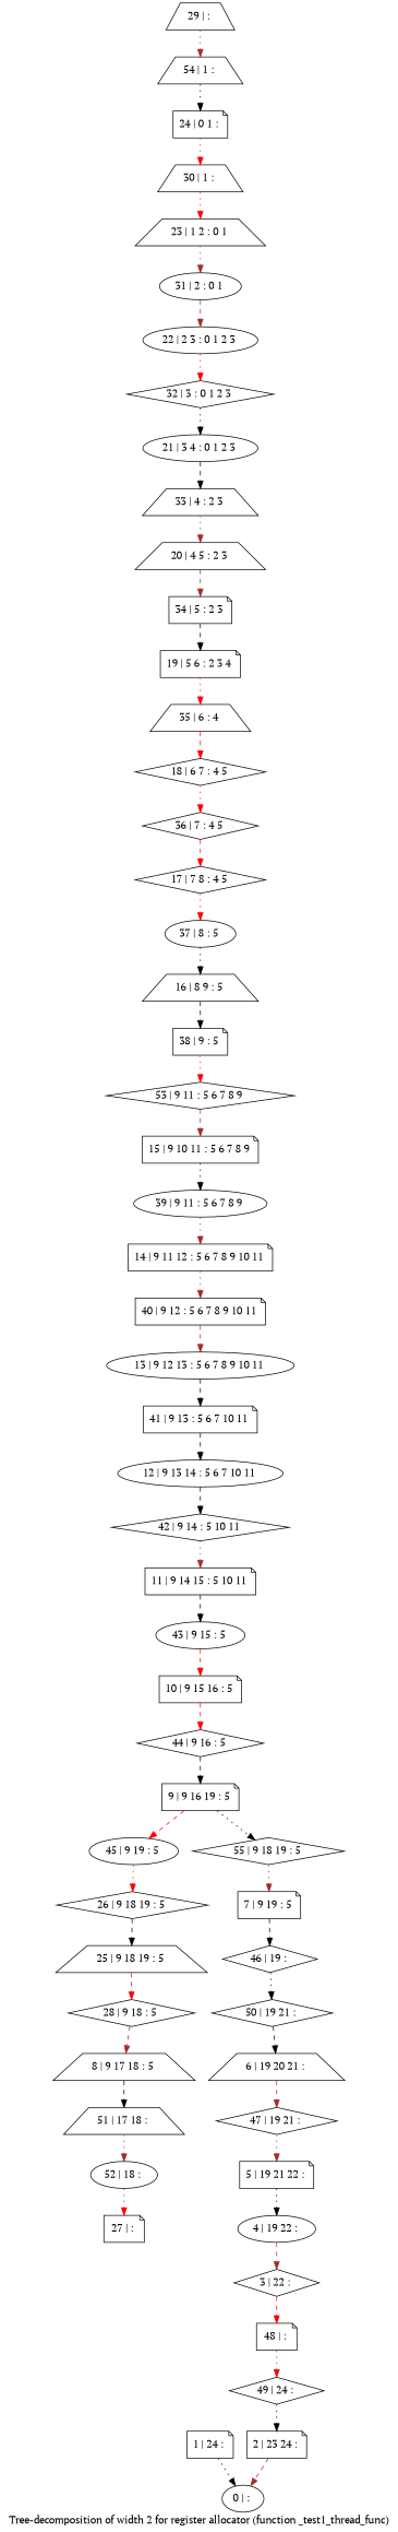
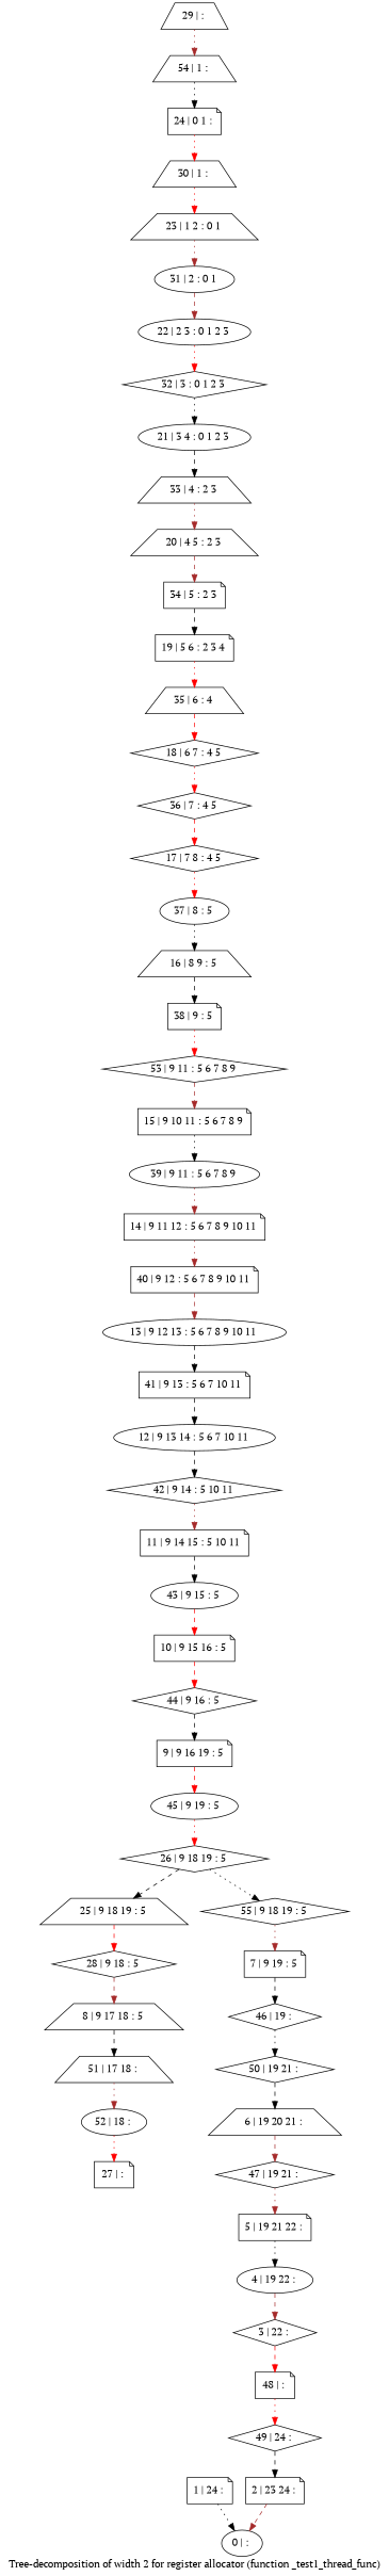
  digraph {
    fontname="PT Serif"
    label="Tree-decomposition of width 2 for register allocator (function _test1_thread_func)"
    node [fontname="PT Serif" shape=note]
    edge [color=black fontname="PT Serif" style=dotted]
    n1 [label="0 | : " shape=ellipse]
    n2 [label="1 | 24 : "]
    n3 [label="2 | 23 24 : "]
    n4 [label="3 | 22 : " shape=diamond]
    n5 [label="48 | : "]
    n6 [label="49 | 24 : " shape=diamond]
    n7 [label="4 | 19 22 : " shape=ellipse]
    n8 [label="5 | 19 21 22 : "]
    n9 [label="6 | 19 20 21 : " shape=trapezium]
    n10 [label="47 | 19 21 : " shape=diamond]
    n11 [label="7 | 9 19 : 5 "]
    n12 [label="46 | 19 : " shape=diamond]
    n13 [label="50 | 19 21 : " shape=diamond]
    n14 [label="8 | 9 17 18 : 5 " shape=trapezium]
    n15 [label="51 | 17 18 : " shape=trapezium]
    n16 [label="52 | 18 : " shape=ellipse]
    n17 [label="9 | 9 16 19 : 5 "]
    n18 [label="45 | 9 19 : 5 " shape=ellipse]
    n19 [label="26 | 9 18 19 : 5 " shape=diamond]
    n20 [label="10 | 9 15 16 : 5 "]
    n21 [label="44 | 9 16 : 5 " shape=diamond]
    n22 [label="11 | 9 14 15 : 5 10 11 "]
    n23 [label="43 | 9 15 : 5 " shape=ellipse]
    n24 [label="12 | 9 13 14 : 5 6 7 10 11 " shape=ellipse]
    n25 [label="42 | 9 14 : 5 10 11 " shape=diamond]
    n26 [label="13 | 9 12 13 : 5 6 7 8 9 10 11 " shape=ellipse]
    n27 [label="41 | 9 13 : 5 6 7 10 11 "]
    n28 [label="14 | 9 11 12 : 5 6 7 8 9 10 11 "]
    n29 [label="40 | 9 12 : 5 6 7 8 9 10 11 "]
    n30 [label="15 | 9 10 11 : 5 6 7 8 9 "]
    n31 [label="39 | 9 11 : 5 6 7 8 9 " shape=ellipse]
    n32 [label="16 | 8 9 : 5 " shape=trapezium]
    n33 [label="38 | 9 : 5 "]
    n34 [label="53 | 9 11 : 5 6 7 8 9 " shape=diamond]
    n35 [label="17 | 7 8 : 4 5 " shape=diamond]
    n36 [label="37 | 8 : 5 " shape=ellipse]
    n37 [label="18 | 6 7 : 4 5 " shape=diamond]
    n38 [label="36 | 7 : 4 5 " shape=diamond]
    n39 [label="19 | 5 6 : 2 3 4 "]
    n40 [label="35 | 6 : 4 " shape=trapezium]
    n41 [label="20 | 4 5 : 2 3 " shape=trapezium]
    n42 [label="34 | 5 : 2 3 "]
    n43 [label="21 | 3 4 : 0 1 2 3 " shape=ellipse]
    n44 [label="33 | 4 : 2 3 " shape=trapezium]
    n45 [label="22 | 2 3 : 0 1 2 3 " shape=ellipse]
    n46 [label="32 | 3 : 0 1 2 3 " shape=diamond]
    n47 [label="23 | 1 2 : 0 1 " shape=trapezium]
    n48 [label="31 | 2 : 0 1 " shape=ellipse]
    n49 [label="24 | 0 1 : "]
    n50 [label="30 | 1 : " shape=trapezium]
    n51 [label="25 | 9 18 19 : 5 " shape=trapezium]
    n52 [label="28 | 9 18 : 5 " shape=diamond]
    n53 [label="55 | 9 18 19 : 5 " shape=diamond]
    n54 [label="27 | : "]
    n55 [label="29 | : " shape=trapezium]
    n56 [label="54 | 1 : " shape=trapezium]
    n2 -> n1
    n3 -> n1 [color=brown style=dashed]
    n4 -> n5 [color=red style=dashed]
    n5 -> n6 [color=red]
-   n6 -> n3
+   n6 -> n3 [style=dashed]
    n7 -> n4 [color=brown style=dashed]
    n8 -> n7
    n9 -> n10 [color=brown style=dashed]
    n10 -> n8 [color=brown]
    n11 -> n12 [style=dashed]
    n12 -> n13
    n13 -> n9 [style=dashed]
    n14 -> n15 [style=dashed]
    n15 -> n16 [color=brown]
    n16 -> n54 [color=red]
    n17 -> n18 [color=red style=dashed]
    n18 -> n19 [color=red]
    n19 -> n51 [style=dashed]
-   n17 -> n53
+   n19 -> n53
    n20 -> n21 [color=red style=dashed]
    n21 -> n17 [style=dashed]
    n22 -> n23 [style=dashed]
    n23 -> n20 [color=red style=dashed]
    n24 -> n25 [style=dashed]
    n25 -> n22 [color=brown]
    n26 -> n27 [style=dashed]
    n27 -> n24 [style=dashed]
    n28 -> n29 [color=brown]
    n29 -> n26 [color=brown style=dashed]
    n30 -> n31
    n31 -> n28 [color=brown]
    n32 -> n33 [style=dashed]
    n33 -> n34 [color=red]
    n34 -> n30 [color=brown style=dashed]
    n35 -> n36 [color=red]
    n36 -> n32
    n37 -> n38 [color=red]
    n38 -> n35 [color=red style=dashed]
    n39 -> n40 [color=red]
    n40 -> n37 [color=red style=dashed]
    n41 -> n42 [color=brown style=dashed]
    n42 -> n39 [style=dashed]
    n43 -> n44 [style=dashed]
    n44 -> n41 [color=brown]
    n45 -> n46 [color=red]
    n46 -> n43
    n47 -> n48 [color=brown]
    n48 -> n45 [color=brown style=dashed]
    n49 -> n50 [color=red]
    n50 -> n47 [color=red]
    n51 -> n52 [color=red style=dashed]
    n52 -> n14 [color=brown style=dashed]
    n53 -> n11 [color=brown]
    n55 -> n56 [color=brown]
    n56 -> n49
  }
